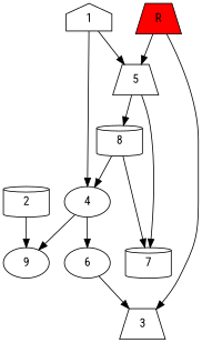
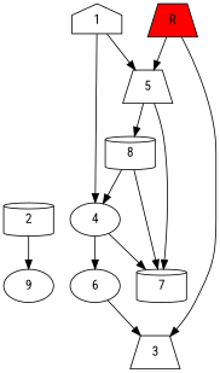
  digraph {
    fontname="Roboto Condensed"
    node [fontname="Roboto Condensed" shape=ellipse]
    edge [fontname="Roboto Condensed"]
    1 [shape=house]
    4
    5 [shape=trapezium]
    9
    2 [shape=cylinder]
    6
    7 [shape=cylinder]
    8 [shape=cylinder]
    3 [shape=trapezium]
    R [fillcolor="#ff0000" shape=trapezium style=filled]
    1 -> 4
    1 -> 5
-   4 -> 9
+   4 -> 7
    4 -> 6
    5 -> 7
    5 -> 8
    2 -> 9
    6 -> 3
    8 -> 4
    8 -> 7
    R -> 5
    R -> 3
  }
